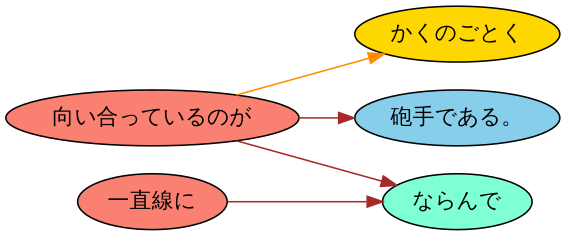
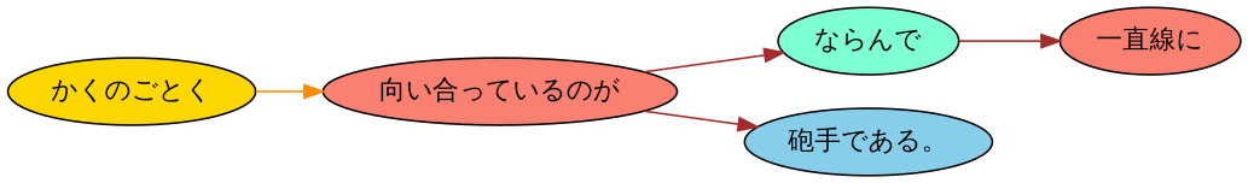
  digraph {
    fontname="Roboto Mono"
    rankdir=LR
    node [fillcolor=salmon fontname="Roboto Mono" style=filled]
    edge [color=brown fontname="Roboto Mono"]
    n1 [fillcolor=gold label="かくのごとく"]
    n2 [label="向い合っているのが"]
    n3 [fillcolor=aquamarine label="ならんで"]
    n4 [fillcolor=skyblue label="砲手である。"]
    n5 [label="一直線に"]
-   n2 -> n1 [color=darkorange]
+   n1 -> n2 [color=darkorange]
    n2 -> n3
    n2 -> n4
-   n5 -> n3
+   n3 -> n5
  }
